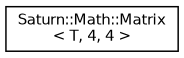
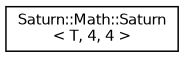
  digraph {
    rankdir=LR
-   n1 [color=black fillcolor=white fontname=Helvetica fontsize=10 height=0.2 label="Saturn::Math::Matrix\l\< T, 4, 4 \>" shape=record style=filled width=0.4]
+   n1 [color=black fillcolor=white fontname=Helvetica fontsize=10 height=0.2 label="Saturn::Math::Saturn\l\< T, 4, 4 \>" shape=record style=filled width=0.4]
  }
